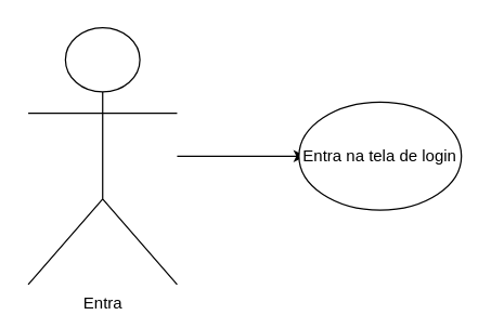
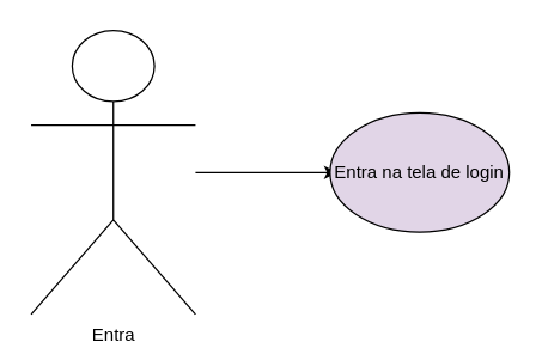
  <mxCell id="0" />
  <mxCell id="1" parent="0" />
  <mxCell id="2" value="" style="edgeStyle=orthogonalEdgeStyle;rounded=0;orthogonalLoop=1;jettySize=auto;html=1;" edge="1" parent="1" source="3"><mxGeometry relative="1" as="geometry"><mxPoint x="225" y="115" as="targetPoint" /></mxGeometry></mxCell>
  <mxCell id="3" value="Entra" style="shape=umlActor;verticalLabelPosition=bottom;verticalAlign=top;html=1;outlineConnect=0;" vertex="1" parent="1"><mxGeometry x="20" y="20" width="110" height="190" as="geometry" /></mxCell>
- <mxCell id="4" value="Entra na tela de login" style="ellipse;whiteSpace=wrap;html=1;" vertex="1" parent="1"><mxGeometry x="220" y="75" width="120" height="80" as="geometry" /></mxCell>
+ <mxCell id="4" value="Entra na tela de login" style="ellipse;whiteSpace=wrap;html=1;fillColor=#e1d5e7;" vertex="1" parent="1"><mxGeometry x="220" y="75" width="120" height="80" as="geometry" /></mxCell>
